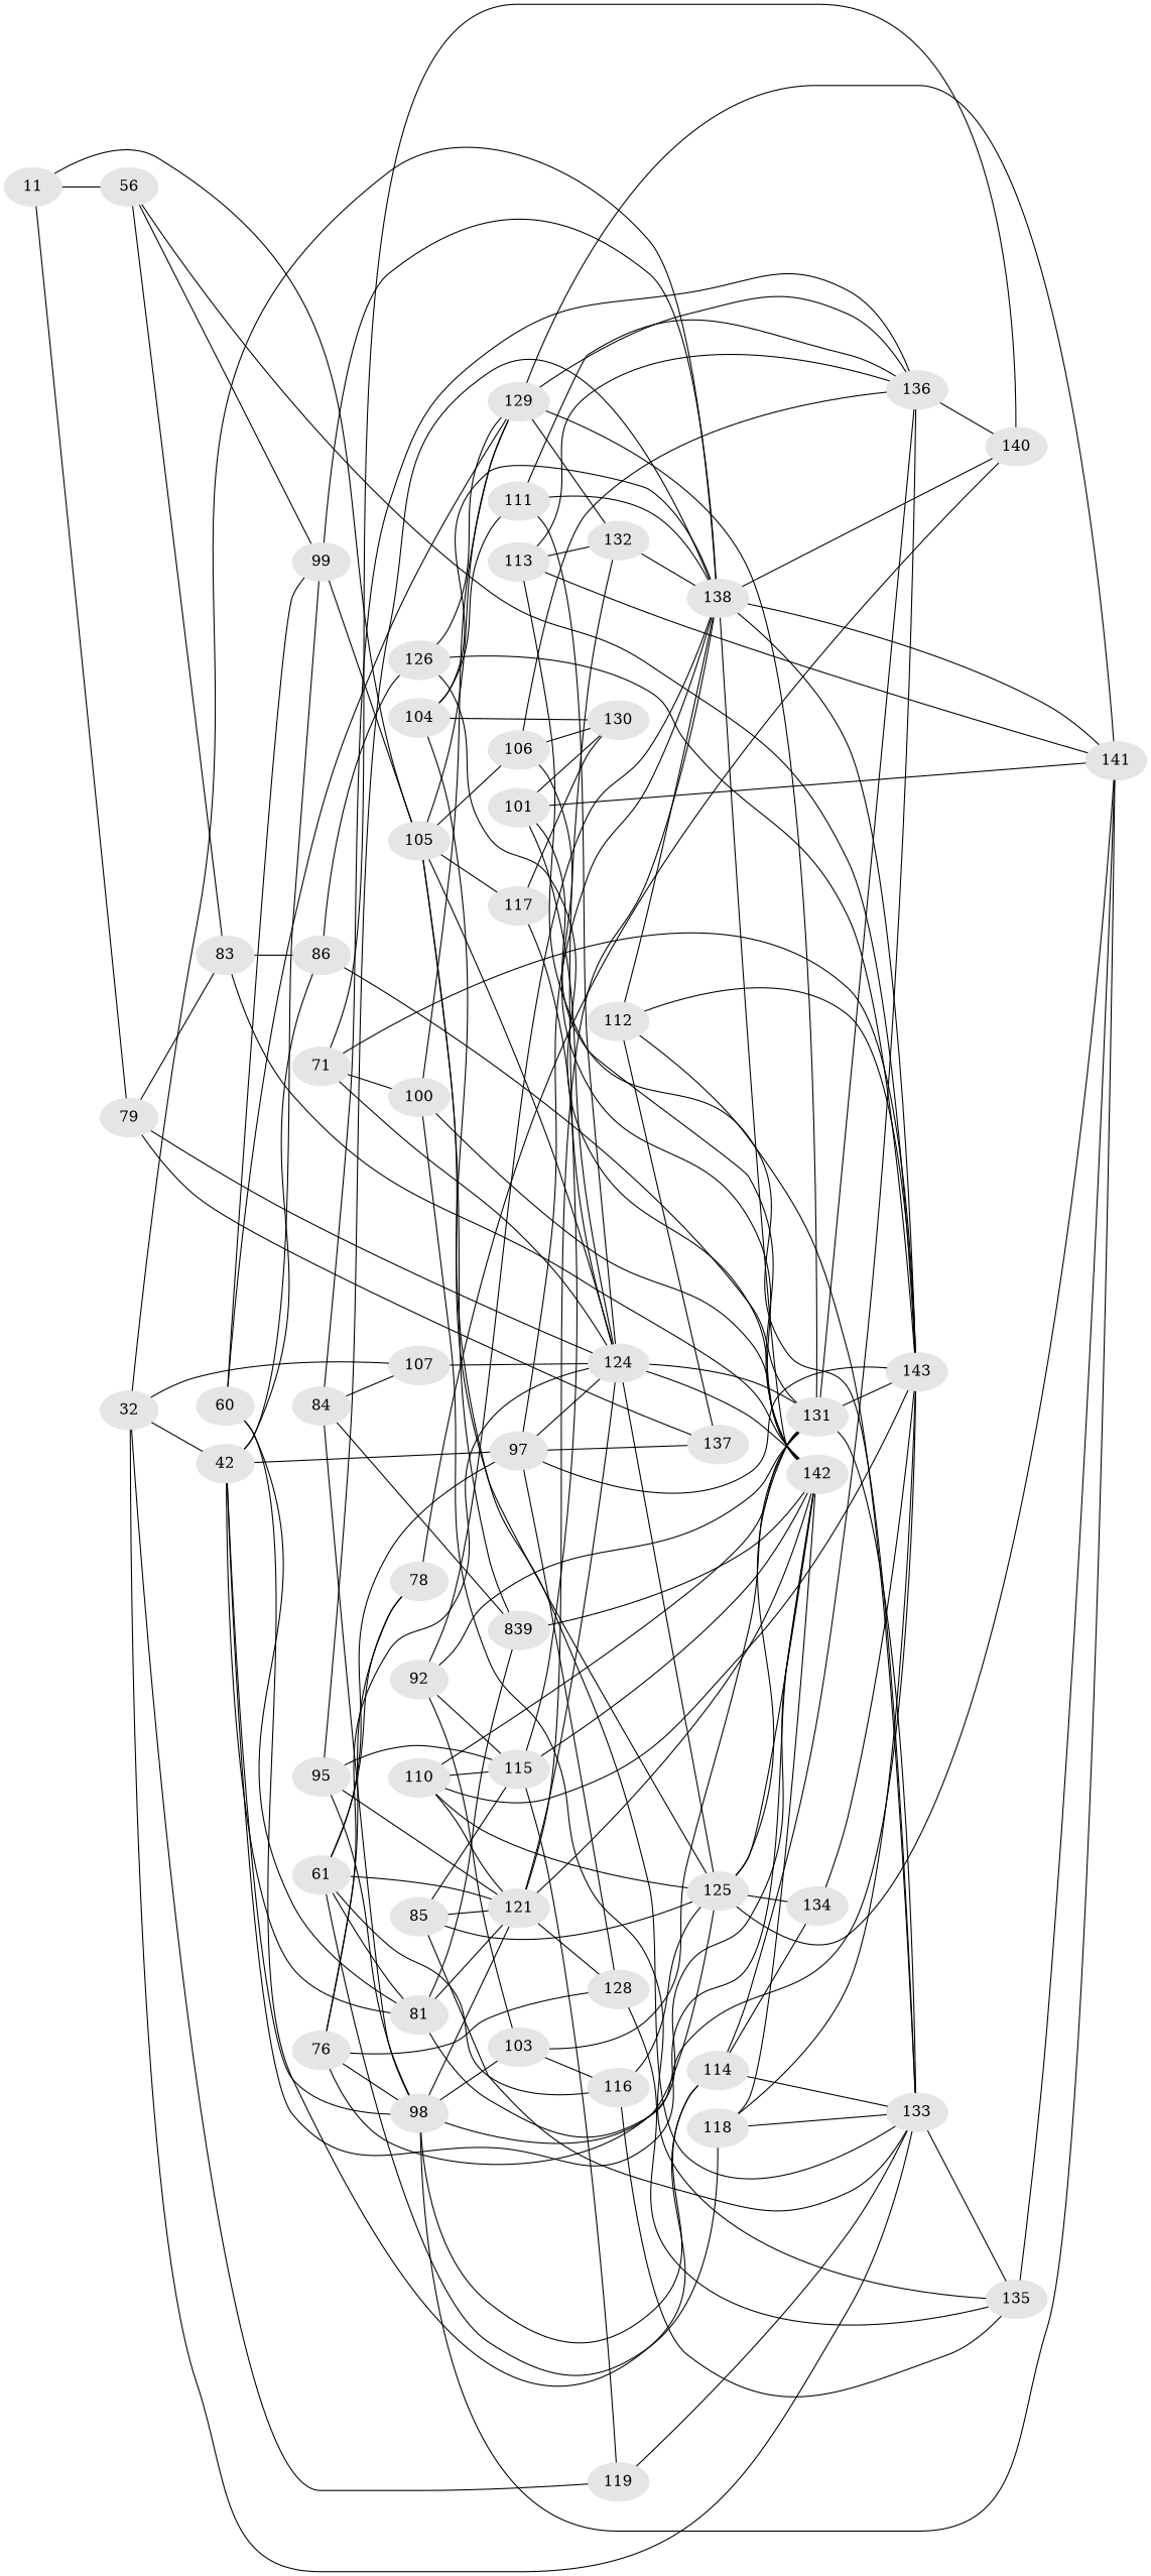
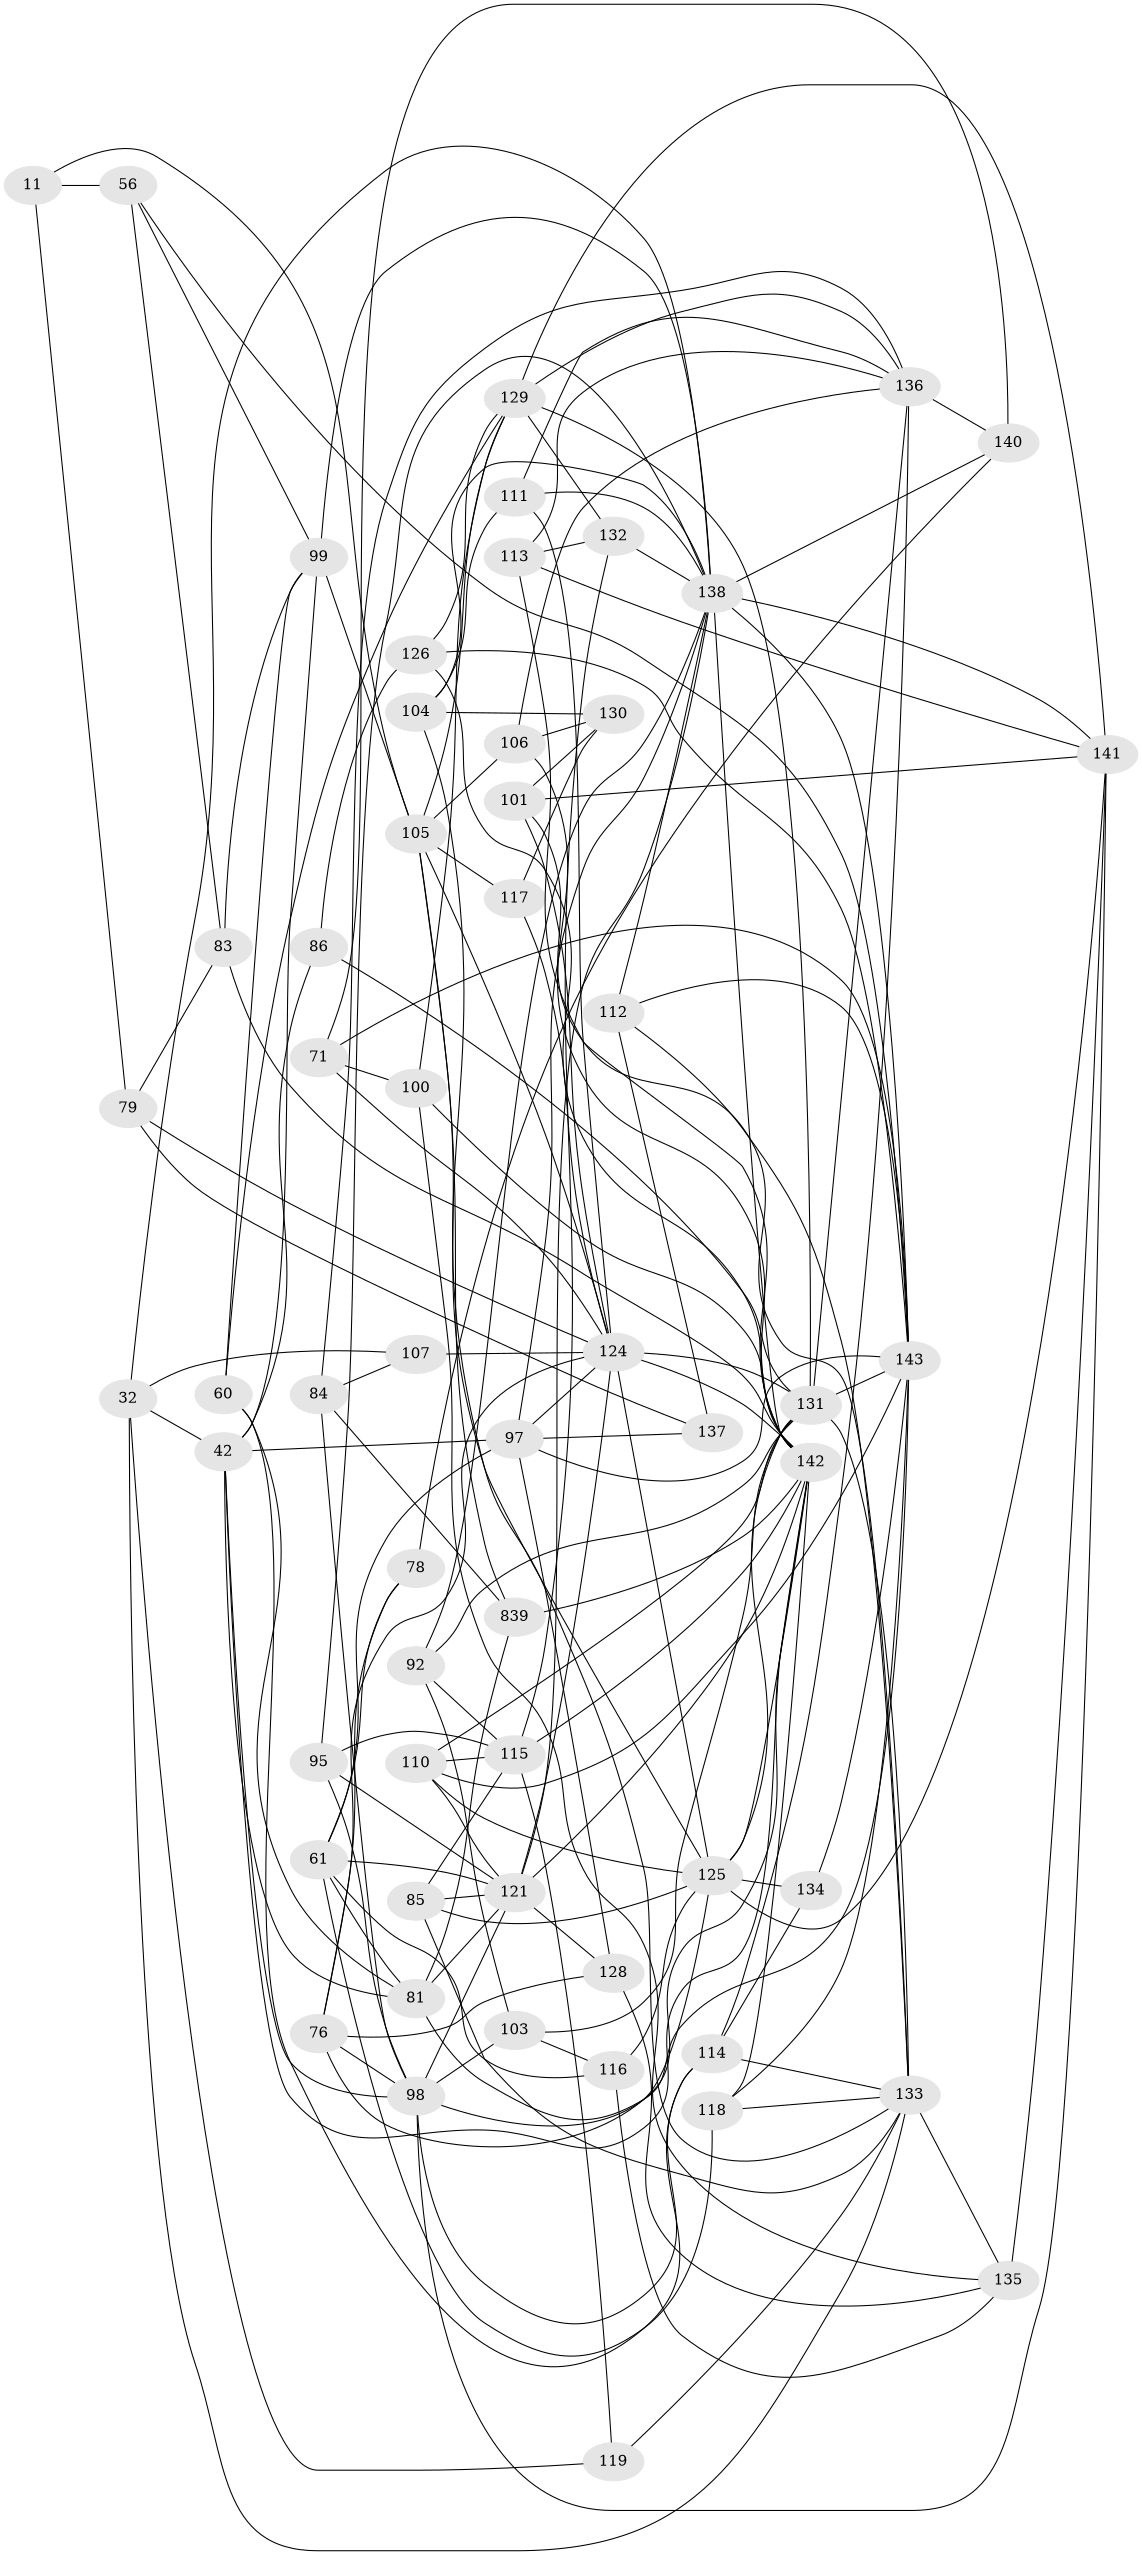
  graph {
    rankdir=LR
    node [color=gray90 style=filled]
    56 [super="+3"]
    99 [super="+30"]
    83
    143 [super="+63+109"]
    11
    79
    105 [super="+51"]
    124 [super="+7+12+29+74"]
    137
    129 [super="+67"]
    125 [super="+91"]
    n12 [label=839]
    106
    117
    32 [super="+1"]
    42 [super="+5+14"]
    107
    119
    133 [super="+62+96"]
    138 [super="+64+127+94"]
    81 [super="+6+33"]
    86
    97 [super="+31+87+36"]
    98 [super="+2+28"]
    142 [super="+58+123"]
    135 [super="+73"]
    140
    141 [super="+120"]
    121 [super="+4+93+89+39"]
    126
    131 [super="+75+66+122"]
    128 [super="+65"]
    114 [super="+44"]
    103 [super="+69"]
    60
    136 [super="+8+90"]
    134
    132 [super="+59"]
    61 [super="+41"]
    78
    116
    118
    71
    100
    76 [super="+23"]
    84
    115 [super="+9+35"]
    85
    92 [super="+45"]
    95 [super="+80"]
    101
    130
    104
    111
    110 [super="+77"]
    112 [super="+48"]
    113
    56 -- 99 [weight=2]
    56 -- 83
    56 -- 143
    99 -- 105
    99 -- 138
-   83 -- 86
+   83 -- 99
    83 -- 142
    11 -- 56 [weight=2]
    11 -- 79
    11 -- 105
    79 -- 83
    79 -- 124
    79 -- 137
    105 -- 124
    105 -- 129
    105 -- 125
    105 -- n12
    105 -- 106
    105 -- 117
    124 -- 125
    124 -- 142 [weight=3]
    124 -- 131 [weight=3]
    129 -- 141
    129 -- 131 [weight=2]
    129 -- 136
    129 -- 132 [weight=2]
    125 -- 142
    125 -- 141 [weight=2]
    125 -- 131
    125 -- 134
    n12 -- 142
    106 -- 142
    106 -- 136
    106 -- 130
    117 -- 124 [weight=2]
    117 -- 130
    32 -- 42
    32 -- 107 [weight=2]
    32 -- 119
    32 -- 133
    32 -- 138
    42 -- 99
    42 -- 81
    42 -- 86
    42 -- 97 [weight=2]
    42 -- 98
    42 -- 142
    107 -- 124
    119 -- 133
    133 -- 135
    138 -- 143
    138 -- 142 [weight=2]
    138 -- 140
    138 -- 141 [weight=3]
    81 -- 143 [weight=2]
    81 -- n12
    81 -- 121
    86 -- 126
    86 -- 131
    97 -- 143
    97 -- 124 [weight=2]
    97 -- 137
    97 -- 138
    97 -- 128
    98 -- 142
    98 -- 141
    98 -- 121
    98 -- 114
    98 -- 103 [weight=3]
    135 -- 141
    121 -- 124 [weight=2]
    121 -- 138 [weight=2]
    121 -- 142 [weight=2]
    121 -- 128 [weight=2]
    126 -- 143
    126 -- 129
    126 -- 142
    131 -- 143
    131 -- 133 [weight=2]
    131 -- 136
    128 -- 135 [weight=2]
    114 -- 133
    114 -- 136
    114 -- 134 [weight=2]
    103 -- 131
    103 -- 116
    60 -- 99
    60 -- 129
    60 -- 81
    60 -- 114
    136 -- 140
    134 -- 143
    132 -- 138 [weight=2]
    61 -- 81 [weight=2]
    61 -- 97 [weight=2]
    61 -- 121
    61 -- 78
    61 -- 116
    61 -- 118
    78 -- 140
    116 -- 125
    116 -- 135
    118 -- 143
    118 -- 133
    118 -- 142
    71 -- 143
    71 -- 124
    71 -- 140
    71 -- 100
    100 -- 129
    100 -- 142
    100 -- 135
    76 -- 124
    76 -- 125
    76 -- 98
    76 -- 128
    76 -- 78 [weight=2]
    84 -- n12
    84 -- 107
    84 -- 98
    84 -- 136
    115 -- 119 [weight=2]
    115 -- 142
    115 -- 132
    85 -- 125
    85 -- 133
    85 -- 121
    85 -- 115
    92 -- 138 [weight=2]
    92 -- 131
    92 -- 103
    92 -- 115 [weight=2]
    95 -- 138
    95 -- 98 [weight=2]
    95 -- 121
    95 -- 115 [weight=2]
    101 -- 124
    101 -- 133
    101 -- 141
    101 -- 130
    104 -- 133
    104 -- 138
    104 -- 130
    104 -- 111
    111 -- 124
    111 -- 138
    111 -- 136
    110 -- 143
    110 -- 125 [weight=2]
    110 -- 121
    110 -- 131 [weight=3]
    110 -- 115
    112 -- 143
    112 -- 137 [weight=2]
    112 -- 133 [weight=2]
    112 -- 138
    113 -- 142
    113 -- 141
    113 -- 136
    113 -- 132
  }
